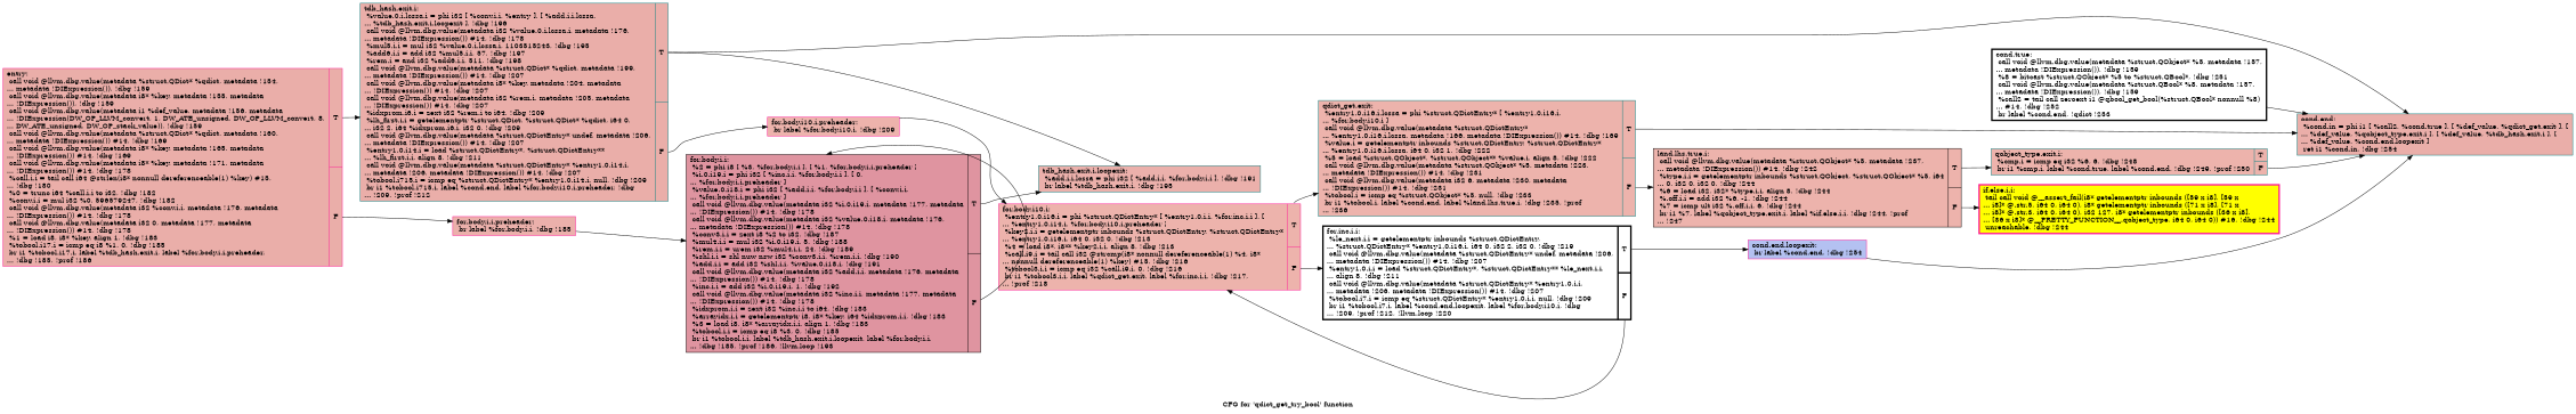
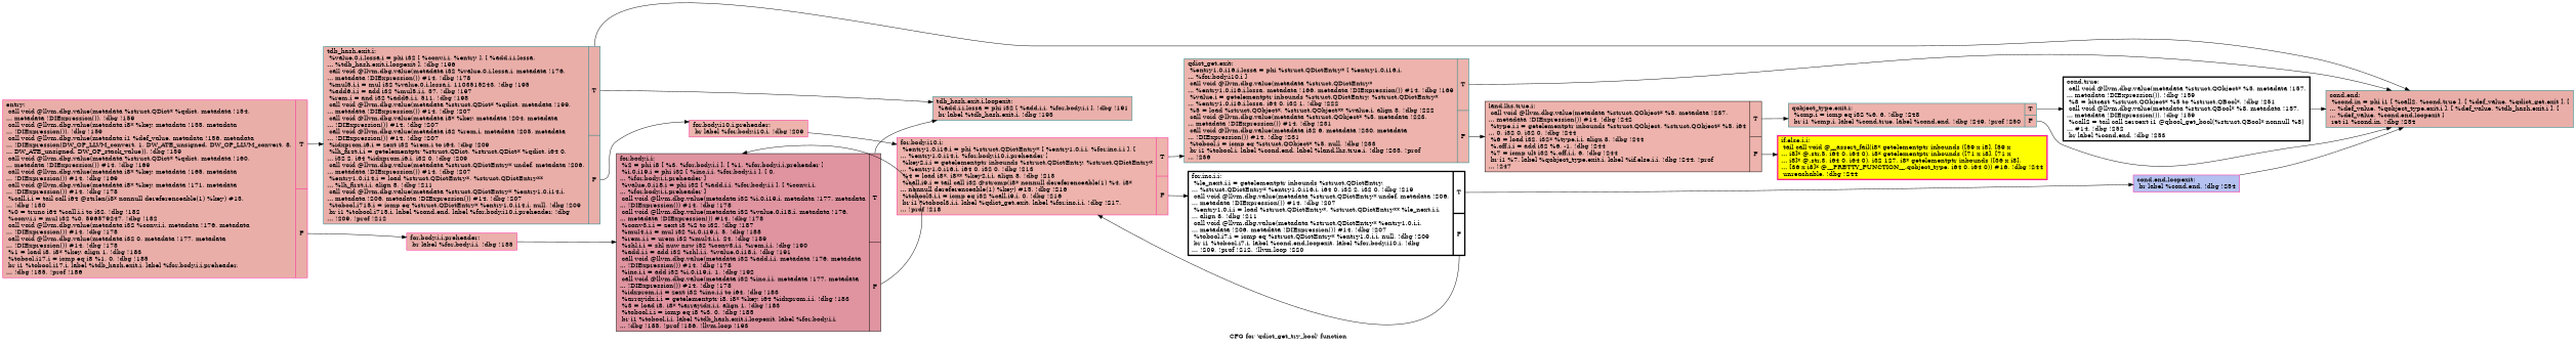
  digraph {
    label="CFG for 'qdict_get_try_bool' function"
    rankdir=LR
    node [color=deeppink fillcolor="#d6524470" shape=record style=filled]
    edge [tailport=s0]
    n1 [fillcolor="#d0473d70" label="{entry:\l  call void @llvm.dbg.value(metadata %struct.QDict* %qdict, metadata !154,\l... metadata !DIExpression()), !dbg !159\l  call void @llvm.dbg.value(metadata i8* %key, metadata !155, metadata\l... !DIExpression()), !dbg !159\l  call void @llvm.dbg.value(metadata i1 %def_value, metadata !156, metadata\l... !DIExpression(DW_OP_LLVM_convert, 1, DW_ATE_unsigned, DW_OP_LLVM_convert, 8,\l... DW_ATE_unsigned, DW_OP_stack_value)), !dbg !159\l  call void @llvm.dbg.value(metadata %struct.QDict* %qdict, metadata !160,\l... metadata !DIExpression()) #14, !dbg !169\l  call void @llvm.dbg.value(metadata i8* %key, metadata !165, metadata\l... !DIExpression()) #14, !dbg !169\l  call void @llvm.dbg.value(metadata i8* %key, metadata !171, metadata\l... !DIExpression()) #14, !dbg !178\l  %call.i.i = tail call i64 @strlen(i8* nonnull dereferenceable(1) %key) #15,\l... !dbg !180\l  %0 = trunc i64 %call.i.i to i32, !dbg !182\l  %conv.i.i = mul i32 %0, 596579247, !dbg !182\l  call void @llvm.dbg.value(metadata i32 %conv.i.i, metadata !176, metadata\l... !DIExpression()) #14, !dbg !178\l  call void @llvm.dbg.value(metadata i32 0, metadata !177, metadata\l... !DIExpression()) #14, !dbg !178\l  %1 = load i8, i8* %key, align 1, !dbg !183\l  %tobool.i17.i = icmp eq i8 %1, 0, !dbg !185\l  br i1 %tobool.i17.i, label %tdb_hash.exit.i, label %for.body.i.i.preheader,\l... !dbg !185, !prof !186\l|{<s0>T|<s1>F}}"]
    n2 [color=teal fillcolor="#d0473d70" label="{tdb_hash.exit.i:                                  \l  %value.0.i.lcssa.i = phi i32 [ %conv.i.i, %entry ], [ %add.i.i.lcssa,\l... %tdb_hash.exit.i.loopexit ], !dbg !196\l  call void @llvm.dbg.value(metadata i32 %value.0.i.lcssa.i, metadata !176,\l... metadata !DIExpression()) #14, !dbg !178\l  %mul5.i.i = mul i32 %value.0.i.lcssa.i, 1103515243, !dbg !195\l  %add6.i.i = add i32 %mul5.i.i, 57, !dbg !197\l  %rem.i = and i32 %add6.i.i, 511, !dbg !198\l  call void @llvm.dbg.value(metadata %struct.QDict* %qdict, metadata !199,\l... metadata !DIExpression()) #14, !dbg !207\l  call void @llvm.dbg.value(metadata i8* %key, metadata !204, metadata\l... !DIExpression()) #14, !dbg !207\l  call void @llvm.dbg.value(metadata i32 %rem.i, metadata !205, metadata\l... !DIExpression()) #14, !dbg !207\l  %idxprom.i6.i = zext i32 %rem.i to i64, !dbg !209\l  %lh_first.i.i = getelementptr %struct.QDict, %struct.QDict* %qdict, i64 0,\l... i32 2, i64 %idxprom.i6.i, i32 0, !dbg !209\l  call void @llvm.dbg.value(metadata %struct.QDictEntry* undef, metadata !206,\l... metadata !DIExpression()) #14, !dbg !207\l  %entry1.0.i14.i = load %struct.QDictEntry*, %struct.QDictEntry**\l... %lh_first.i.i, align 8, !dbg !211\l  call void @llvm.dbg.value(metadata %struct.QDictEntry* %entry1.0.i14.i,\l... metadata !206, metadata !DIExpression()) #14, !dbg !207\l  %tobool.i715.i = icmp eq %struct.QDictEntry* %entry1.0.i14.i, null, !dbg !209\l  br i1 %tobool.i715.i, label %cond.end, label %for.body.i10.i.preheader, !dbg\l... !209, !prof !212\l|{<s0>T|<s1>F}}"]
    n3 [fillcolor="#d24b4070" label="{for.body.i.i.preheader:                           \l  br label %for.body.i.i, !dbg !185\l}"]
    n4 [color=teal fillcolor="#d0473d70" label="{cond.end:                                         \l  %cond.in = phi i1 [ %call2, %cond.true ], [ %def_value, %qdict_get.exit ], [\l... %def_value, %qobject_type.exit.i ], [ %def_value, %tdb_hash.exit.i ], [\l... %def_value, %cond.end.loopexit ]\l  ret i1 %cond.in, !dbg !254\l}"]
    n5 [label="{for.body.i10.i.preheader:                         \l  br label %for.body.i10.i, !dbg !209\l}"]
    n6 [color=teal fillcolor="#d24b4070" label="{tdb_hash.exit.i.loopexit:                         \l  %add.i.i.lcssa = phi i32 [ %add.i.i, %for.body.i.i ], !dbg !191\l  br label %tdb_hash.exit.i, !dbg !195\l}"]
    n7 [color=black fillcolor="#b70d2870" label="{for.body.i.i:                                     \l  %2 = phi i8 [ %3, %for.body.i.i ], [ %1, %for.body.i.i.preheader ]\l  %i.0.i19.i = phi i32 [ %inc.i.i, %for.body.i.i ], [ 0,\l... %for.body.i.i.preheader ]\l  %value.0.i18.i = phi i32 [ %add.i.i, %for.body.i.i ], [ %conv.i.i,\l... %for.body.i.i.preheader ]\l  call void @llvm.dbg.value(metadata i32 %i.0.i19.i, metadata !177, metadata\l... !DIExpression()) #14, !dbg !178\l  call void @llvm.dbg.value(metadata i32 %value.0.i18.i, metadata !176,\l... metadata !DIExpression()) #14, !dbg !178\l  %conv3.i.i = zext i8 %2 to i32, !dbg !187\l  %mul4.i.i = mul i32 %i.0.i19.i, 5, !dbg !188\l  %rem.i.i = urem i32 %mul4.i.i, 24, !dbg !189\l  %shl.i.i = shl nuw nsw i32 %conv3.i.i, %rem.i.i, !dbg !190\l  %add.i.i = add i32 %shl.i.i, %value.0.i18.i, !dbg !191\l  call void @llvm.dbg.value(metadata i32 %add.i.i, metadata !176, metadata\l... !DIExpression()) #14, !dbg !178\l  %inc.i.i = add i32 %i.0.i19.i, 1, !dbg !192\l  call void @llvm.dbg.value(metadata i32 %inc.i.i, metadata !177, metadata\l... !DIExpression()) #14, !dbg !178\l  %idxprom.i.i = zext i32 %inc.i.i to i64, !dbg !183\l  %arrayidx.i.i = getelementptr i8, i8* %key, i64 %idxprom.i.i, !dbg !183\l  %3 = load i8, i8* %arrayidx.i.i, align 1, !dbg !183\l  %tobool.i.i = icmp eq i8 %3, 0, !dbg !185\l  br i1 %tobool.i.i, label %tdb_hash.exit.i.loopexit, label %for.body.i.i,\l... !dbg !185, !prof !186, !llvm.loop !193\l|{<s0>T|<s1>F}}"]
    n8 [label="{for.body.i10.i:                                   \l  %entry1.0.i16.i = phi %struct.QDictEntry* [ %entry1.0.i.i, %for.inc.i.i ], [\l... %entry1.0.i14.i, %for.body.i10.i.preheader ]\l  %key2.i.i = getelementptr inbounds %struct.QDictEntry, %struct.QDictEntry*\l... %entry1.0.i16.i, i64 0, i32 0, !dbg !213\l  %4 = load i8*, i8** %key2.i.i, align 8, !dbg !213\l  %call.i9.i = tail call i32 @strcmp(i8* nonnull dereferenceable(1) %4, i8*\l... nonnull dereferenceable(1) %key) #15, !dbg !216\l  %tobool3.i.i = icmp eq i32 %call.i9.i, 0, !dbg !216\l  br i1 %tobool3.i.i, label %qdict_get.exit, label %for.inc.i.i, !dbg !217,\l... !prof !218\l|{<s0>T|<s1>F}}"]
    n9 [color=teal label="{qdict_get.exit:                                   \l  %entry1.0.i16.i.lcssa = phi %struct.QDictEntry* [ %entry1.0.i16.i,\l... %for.body.i10.i ]\l  call void @llvm.dbg.value(metadata %struct.QDictEntry*\l... %entry1.0.i16.i.lcssa, metadata !166, metadata !DIExpression()) #14, !dbg !169\l  %value.i = getelementptr inbounds %struct.QDictEntry, %struct.QDictEntry*\l... %entry1.0.i16.i.lcssa, i64 0, i32 1, !dbg !222\l  %5 = load %struct.QObject*, %struct.QObject** %value.i, align 8, !dbg !222\l  call void @llvm.dbg.value(metadata %struct.QObject* %5, metadata !223,\l... metadata !DIExpression()) #14, !dbg !231\l  call void @llvm.dbg.value(metadata i32 6, metadata !230, metadata\l... !DIExpression()) #14, !dbg !231\l  %tobool.i = icmp eq %struct.QObject* %5, null, !dbg !233\l  br i1 %tobool.i, label %cond.end, label %land.lhs.true.i, !dbg !235, !prof\l... !236\l|{<s0>T|<s1>F}}"]
    n10 [color=black label="{for.inc.i.i:                                      \l  %le_next.i.i = getelementptr inbounds %struct.QDictEntry,\l... %struct.QDictEntry* %entry1.0.i16.i, i64 0, i32 2, i32 0, !dbg !219\l  call void @llvm.dbg.value(metadata %struct.QDictEntry* undef, metadata !206,\l... metadata !DIExpression()) #14, !dbg !207\l  %entry1.0.i.i = load %struct.QDictEntry*, %struct.QDictEntry** %le_next.i.i,\l... align 8, !dbg !211\l  call void @llvm.dbg.value(metadata %struct.QDictEntry* %entry1.0.i.i,\l... metadata !206, metadata !DIExpression()) #14, !dbg !207\l  %tobool.i7.i = icmp eq %struct.QDictEntry* %entry1.0.i.i, null, !dbg !209\l  br i1 %tobool.i7.i, label %cond.end.loopexit, label %for.body.i10.i, !dbg\l... !209, !prof !212, !llvm.loop !220\l|{<s0>T|<s1>F}}" penwidth=3.0 fillcolor="" style=""]
    n11 [color=black label="{land.lhs.true.i:                                  \l  call void @llvm.dbg.value(metadata %struct.QObject* %5, metadata !237,\l... metadata !DIExpression()) #14, !dbg !242\l  %type.i.i = getelementptr inbounds %struct.QObject, %struct.QObject* %5, i64\l... 0, i32 0, i32 0, !dbg !244\l  %6 = load i32, i32* %type.i.i, align 8, !dbg !244\l  %.off.i.i = add i32 %6, -1, !dbg !244\l  %7 = icmp ult i32 %.off.i.i, 6, !dbg !244\l  br i1 %7, label %qobject_type.exit.i, label %if.else.i.i, !dbg !244, !prof\l... !247\l|{<s0>T|<s1>F}}"]
    n12 [fillcolor="#5572df70" label="{cond.end.loopexit:                                \l  br label %cond.end, !dbg !254\l}"]
    n13 [color=teal label="{qobject_type.exit.i:                              \l  %cmp.i = icmp eq i32 %6, 6, !dbg !248\l  br i1 %cmp.i, label %cond.true, label %cond.end, !dbg !249, !prof !250\l|{<s0>T|<s1>F}}"]
    n14 [fillcolor=yellow label="{if.else.i.i:                                      \l  tail call void @__assert_fail(i8* getelementptr inbounds ([59 x i8], [59 x\l... i8]* @.str.5, i64 0, i64 0), i8* getelementptr inbounds ([71 x i8], [71 x\l... i8]* @.str.3, i64 0, i64 0), i32 127, i8* getelementptr inbounds ([36 x i8],\l... [36 x i8]* @__PRETTY_FUNCTION__.qobject_type, i64 0, i64 0)) #16, !dbg !244\l  unreachable, !dbg !244\l}" penwidth=3.0]
-   n15 [color=black label="{cond.true:                                        \l  call void @llvm.dbg.value(metadata %struct.QObject* %5, metadata !157,\l... metadata !DIExpression()), !dbg !159\l  %8 = bitcast %struct.QObject* %5 to %struct.QBool*, !dbg !251\l  call void @llvm.dbg.value(metadata %struct.QBool* %8, metadata !157,\l... metadata !DIExpression()), !dbg !159\l  %call2 = tail call zeroext i1 @qbool_get_bool(%struct.QBool* nonnull %8)\l... #14, !dbg !252\l  br label %cond.end, !qdict !253\l}" penwidth=3.0 fillcolor="" style=""]
+   n15 [color=black label="{cond.true:                                        \l  call void @llvm.dbg.value(metadata %struct.QObject* %5, metadata !157,\l... metadata !DIExpression()), !dbg !159\l  %8 = bitcast %struct.QObject* %5 to %struct.QBool*, !dbg !251\l  call void @llvm.dbg.value(metadata %struct.QBool* %8, metadata !157,\l... metadata !DIExpression()), !dbg !159\l  %call2 = tail call zeroext i1 @qbool_get_bool(%struct.QBool* nonnull %8)\l... #14, !dbg !252\l  br label %cond.end, !dbg !253\l}" penwidth=3.0 fillcolor="" style=""]
    n1 -> n2
    n1 -> n3 [tailport=s1]
    n2 -> n4
    n2 -> n5 [tailport=s1]
    n2 -> n6
    n3 -> n7
    n5 -> n8
    n7 -> n6
    n7 -> n7 [tailport=s1]
    n8 -> n9
    n8 -> n10 [tailport=s1]
    n9 -> n4
    n9 -> n11 [tailport=s1]
    n10 -> n8 [tailport=s1]
    n10 -> n12
    n11 -> n13
    n11 -> n14 [tailport=s1]
    n12 -> n4
    n13 -> n4 [tailport=s1]
+   n13 -> n15
    n15 -> n4
  }
